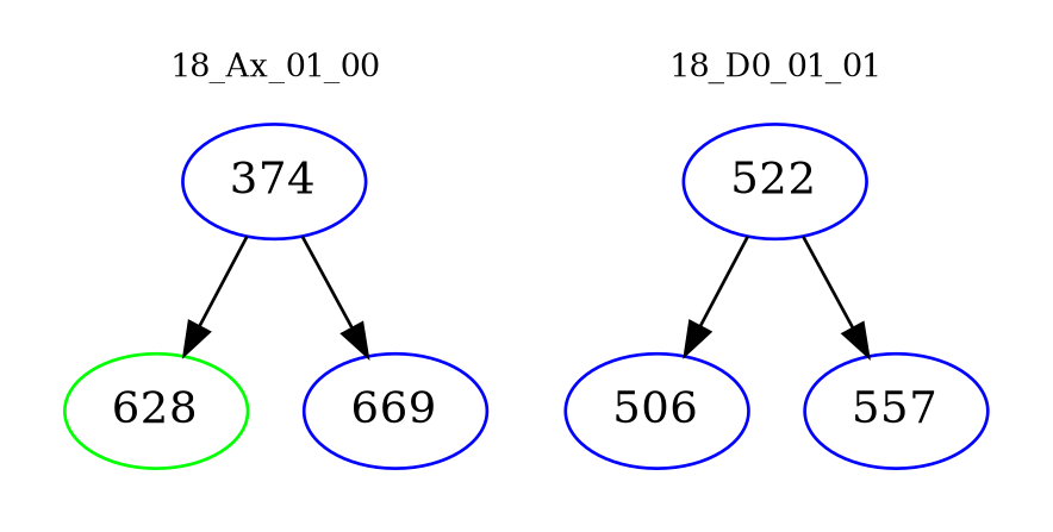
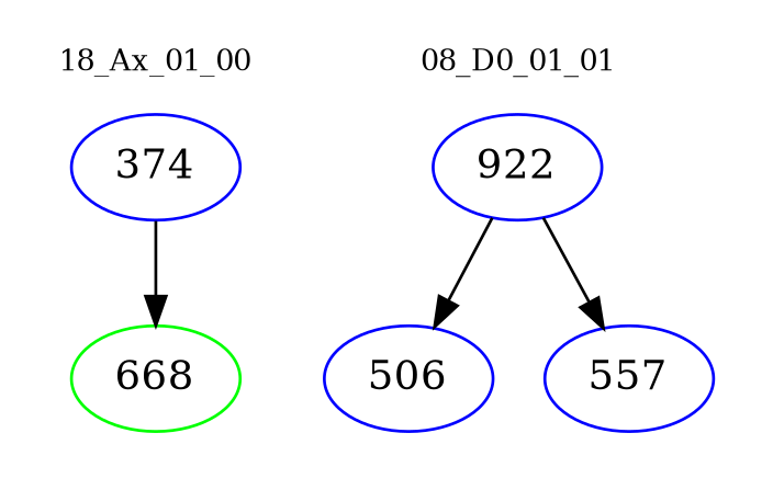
  digraph {
    node [color=blue]
    edge [color=black]
    n1 [label=374]
-   n2 [color=green label=628]
-   n3 [label=669]
-   n4 [label=522]
+   n2 [color=green label=668]
+   n4 [label=922]
    n5 [label=506]
    n6 [label=557]
    subgraph cluster_1 {
      color=white
      fontsize=10
      label="18_Ax_01_00"
      n1
      n2
-     n3
    }
    subgraph cluster_2 {
      color=white
      fontsize=10
-     label="18_D0_01_01"
+     label="08_D0_01_01"
      n4
      n5
      n6
    }
    n1 -> n2
-   n1 -> n3
    n4 -> n5
    n4 -> n6
  }
